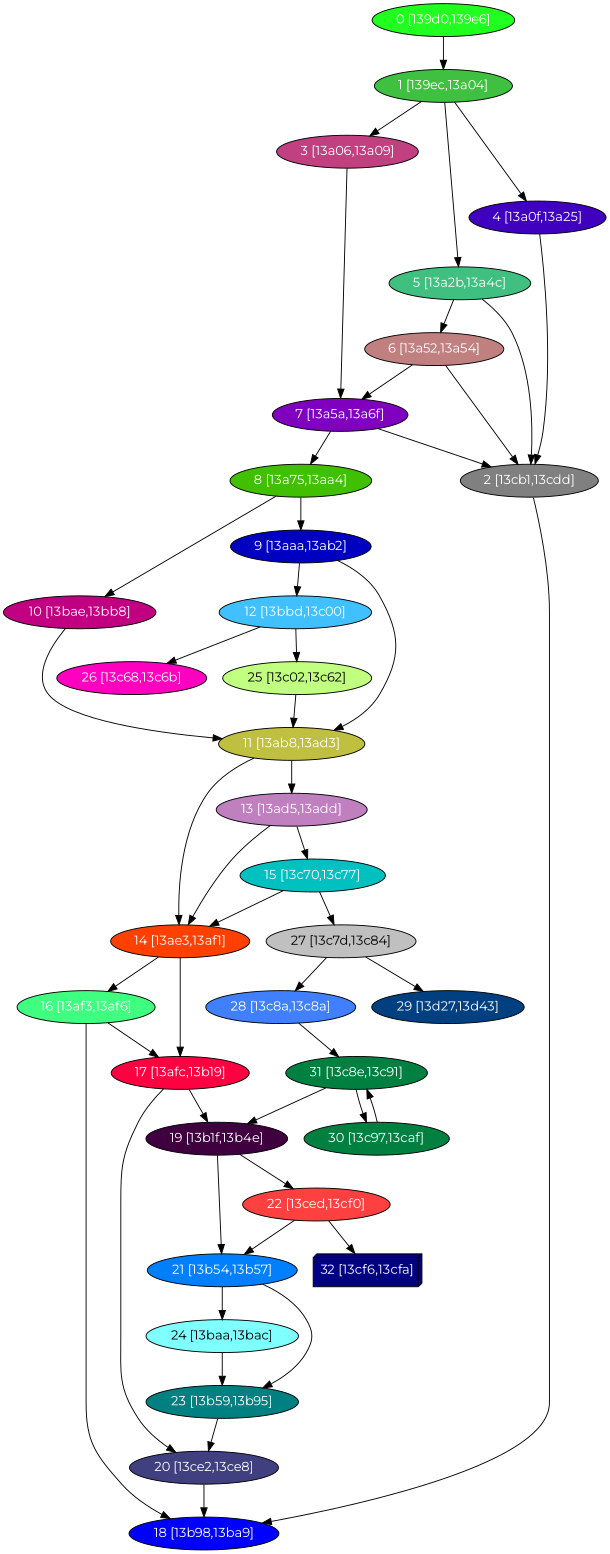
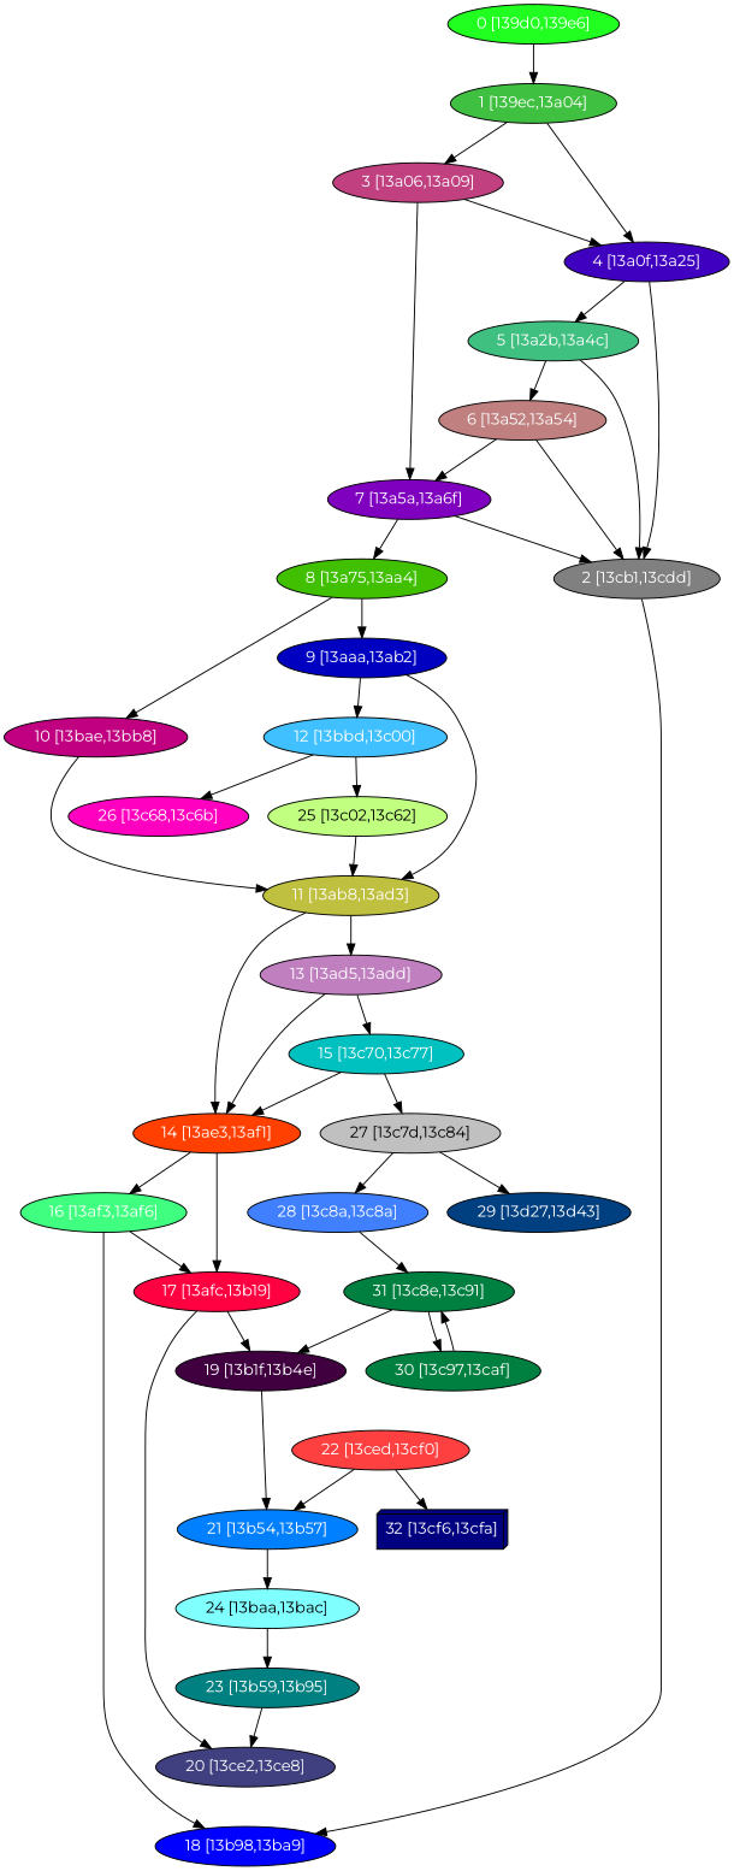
  digraph {
    fontname=Montserrat
    node [fillcolor="#008040" fontcolor="#ffffff" fontname=Montserrat shape=oval style=filled]
    edge [fontname=Montserrat]
    n1 [fillcolor="#20FF20" label="0 [139d0,139e6]"]
    n2 [fillcolor="#40C040" label="1 [139ec,13a04]"]
    n3 [fillcolor="#C04080" label="3 [13a06,13a09]"]
    n4 [fillcolor="#4000C0" label="4 [13a0f,13a25]"]
    n5 [fillcolor="#808080" label="2 [13cb1,13cdd]"]
    n6 [fillcolor="#0000FF" label="18 [13b98,13ba9]"]
    n7 [fillcolor="#8000C0" label="7 [13a5a,13a6f]"]
    n8 [fillcolor="#40C080" label="5 [13a2b,13a4c]"]
    n9 [fillcolor="#C08080" label="6 [13a52,13a54]"]
    n10 [fillcolor="#40C000" label="8 [13a75,13aa4]"]
    n11 [fillcolor="#0000C0" label="9 [13aaa,13ab2]"]
    n12 [fillcolor="#C00080" label="10 [13bae,13bb8]"]
    n13 [fillcolor="#C0C040" label="11 [13ab8,13ad3]"]
    n14 [fillcolor="#40C0FF" label="12 [13bbd,13c00]"]
    n15 [fillcolor="#C080C0" label="13 [13ad5,13add]"]
    n16 [fillcolor="#FF4000" label="14 [13ae3,13af1]"]
    n17 [fillcolor="#C0FF80" fontcolor="#000000" label="25 [13c02,13c62]"]
    n18 [fillcolor="#FF00C0" label="26 [13c68,13c6b]"]
    n19 [fillcolor="#00C0C0" label="15 [13c70,13c77]"]
    n20 [fillcolor="#40FF80" label="16 [13af3,13af6]"]
    n21 [fillcolor="#FF0040" label="17 [13afc,13b19]"]
    n22 [fillcolor="#C0C0C0" fontcolor="#000000" label="27 [13c7d,13c84]"]
    n23 [fillcolor="#400040" label="19 [13b1f,13b4e]"]
    n24 [fillcolor="#404080" label="20 [13ce2,13ce8]"]
    n25 [fillcolor="#4080FF" label="28 [13c8a,13c8a]"]
    n26 [fillcolor="#004080" label="29 [13d27,13d43]"]
    n27 [fillcolor="#0080FF" label="21 [13b54,13b57]"]
    n28 [fillcolor="#FF4040" label="22 [13ced,13cf0]"]
    n29 [fillcolor="#008080" label="23 [13b59,13b95]"]
    n30 [fillcolor="#80FFFF" fontcolor="#000000" label="24 [13baa,13bac]"]
    n31 [fillcolor="#000080" label="32 [13cf6,13cfa]" shape=box3d]
    n32 [label="31 [13c8e,13c91]"]
    n33 [label="30 [13c97,13caf]"]
    n1 -> n2
    n2 -> n3
    n2 -> n4
+   n3 -> n4
    n3 -> n7
    n4 -> n5
-   n2 -> n8
+   n4 -> n8
    n5 -> n6
    n7 -> n5
    n7 -> n10
    n8 -> n5
    n8 -> n9
    n9 -> n5
    n9 -> n7
    n10 -> n11
    n10 -> n12
    n11 -> n13
    n11 -> n14
    n12 -> n13
    n13 -> n15
    n13 -> n16
    n14 -> n17
    n14 -> n18
    n15 -> n16
    n15 -> n19
    n16 -> n20
    n16 -> n21
    n17 -> n13
    n19 -> n16
    n19 -> n22
    n20 -> n6
    n20 -> n21
    n21 -> n23
    n21 -> n24
    n22 -> n25
    n22 -> n26
    n23 -> n27
-   n23 -> n28
-   n24 -> n6
    n25 -> n32
-   n27 -> n29
    n27 -> n30
    n28 -> n27
    n28 -> n31
    n29 -> n24
    n30 -> n29
    n32 -> n23
    n32 -> n33
    n33 -> n32
  }
